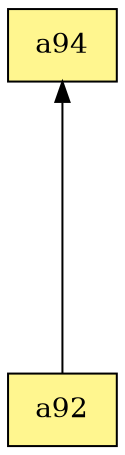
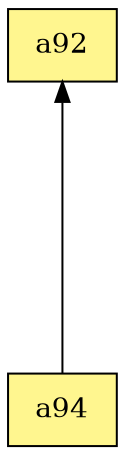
  digraph {
    rankdir=BT
    ranksep=2.0
    node [fillcolor=khaki1 shape=record style=filled]
    n1 [label="{a92}"]
    n2 [label="{a94}"]
-   n1 -> n2
+   n2 -> n1
  }
